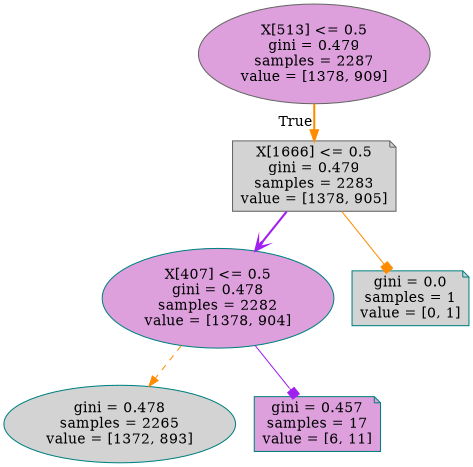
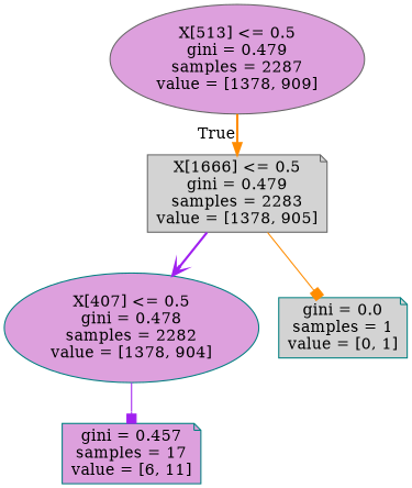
  digraph {
    node [color=teal fillcolor=plum shape=ellipse style=filled]
    edge [arrowhead=normal color=darkorange style=bold]
    n1 [color=gray40 label="X[513] <= 0.5\ngini = 0.479\nsamples = 2287\nvalue = [1378, 909]"]
    n2 [color=gray40 fillcolor=lightgrey label="X[1666] <= 0.5\ngini = 0.479\nsamples = 2283\nvalue = [1378, 905]" shape=note]
    n3 [label="X[407] <= 0.5\ngini = 0.478\nsamples = 2282\nvalue = [1378, 904]"]
    n4 [fillcolor=lightgrey label="gini = 0.0\nsamples = 1\nvalue = [0, 1]" shape=note]
-   n5 [fillcolor=lightgrey label="gini = 0.478\nsamples = 2265\nvalue = [1372, 893]"]
    n6 [label="gini = 0.457\nsamples = 17\nvalue = [6, 11]" shape=note]
    n1 -> n2 [headlabel=True labelangle=45 labeldistance=2.5]
    n2 -> n3 [arrowhead=vee color=purple]
    n2 -> n4 [arrowhead=box style=solid]
-   n3 -> n5 [style=dashed]
    n3 -> n6 [arrowhead=box color=purple style=solid]
  }
